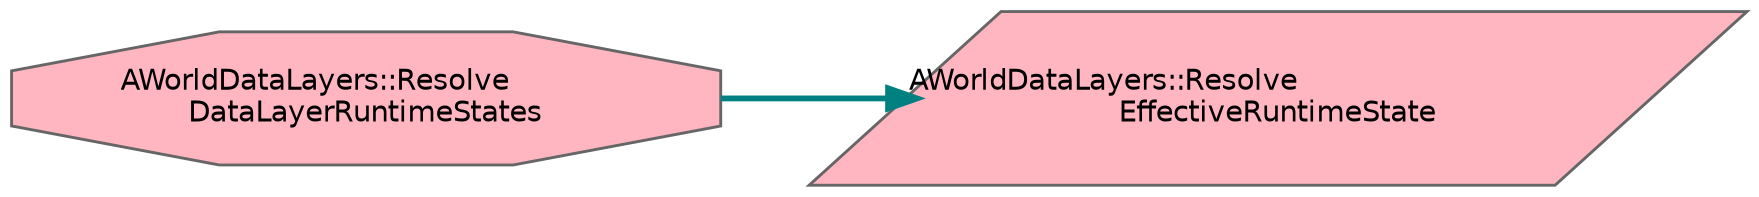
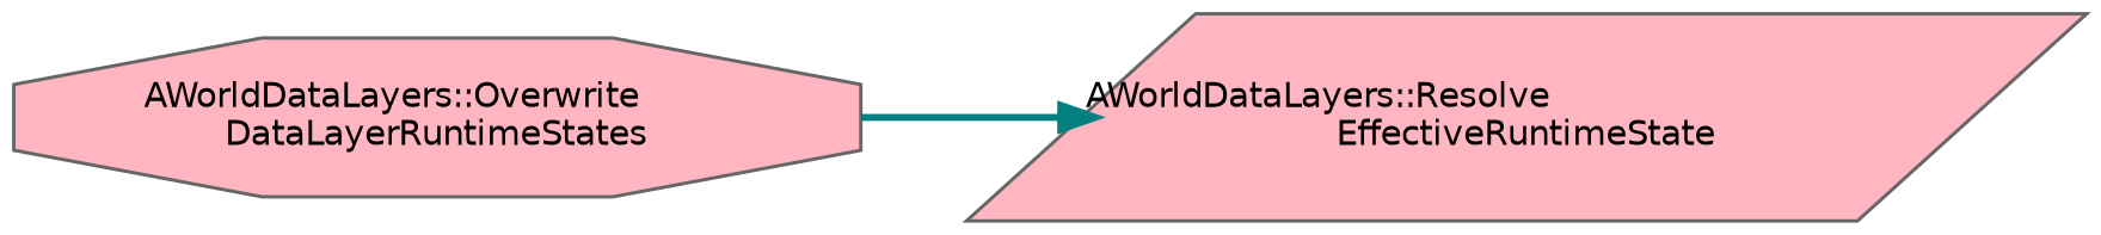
  digraph {
    rankdir=RL
    node [fillcolor=lightpink fontname=Helvetica fontsize=10 style=filled]
    n1 [color=gray40 fontcolor=black height=0.2 label="AWorldDataLayers::Resolve\lEffectiveRuntimeState" shape=parallelogram width=0.4]
-   n2 [color=grey40 height=0.2 label="AWorldDataLayers::Resolve\lDataLayerRuntimeStates" shape=octagon width=0.4]
+   n2 [color=grey40 height=0.2 label="AWorldDataLayers::Overwrite\lDataLayerRuntimeStates" shape=octagon width=0.4]
    n1 -> n2 [color=teal dir=back fontname=Helvetica fontsize=10 labelfontname=Helvetica labelfontsize=10 style=bold]
  }
